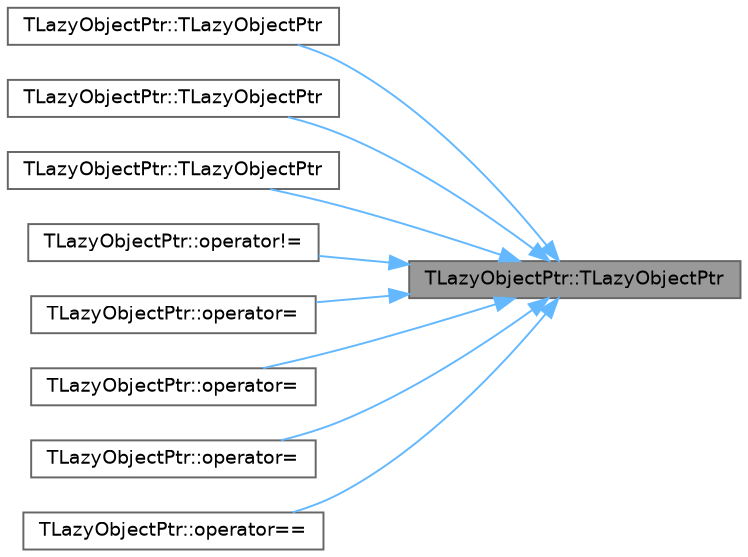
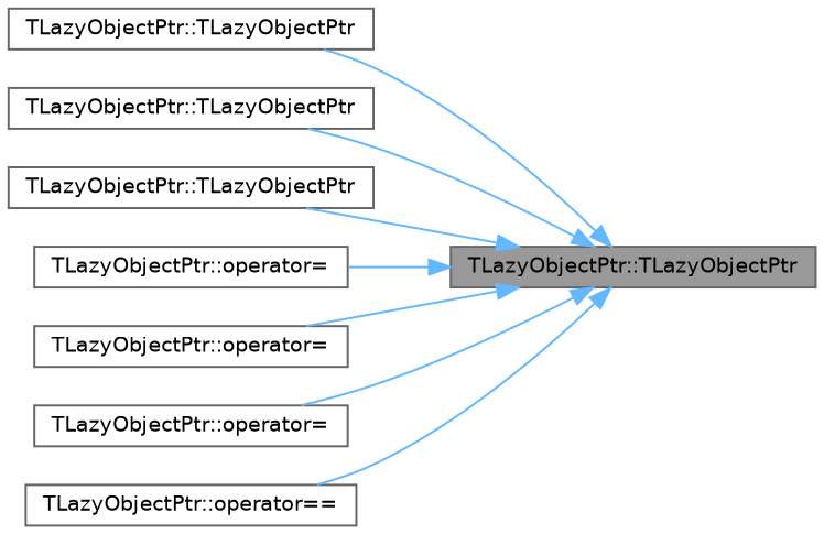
  digraph {
    rankdir=RL
    node [color=grey40 fillcolor=white fontname=Helvetica fontsize=10 shape=box style=filled]
    edge [color=steelblue1 dir=back fontname=Helvetica fontsize=10 labelfontname=Helvetica labelfontsize=10 style=solid]
    n1 [color=gray40 fillcolor=grey60 fontcolor=black height=0.2 label="TLazyObjectPtr::TLazyObjectPtr" width=0.4]
    n2 [height=0.2 label="TLazyObjectPtr::TLazyObjectPtr" width=0.4]
    n3 [height=0.2 label="TLazyObjectPtr::TLazyObjectPtr" width=0.4]
    n4 [height=0.2 label="TLazyObjectPtr::TLazyObjectPtr" width=0.4]
-   n5 [height=0.2 label="TLazyObjectPtr::operator!=" width=0.4]
    n6 [height=0.2 label="TLazyObjectPtr::operator=" width=0.4]
    n7 [height=0.2 label="TLazyObjectPtr::operator=" width=0.4]
    n8 [height=0.2 label="TLazyObjectPtr::operator=" width=0.4]
    n9 [height=0.2 label="TLazyObjectPtr::operator==" width=0.4]
    n1 -> n2
    n1 -> n3
    n1 -> n4
-   n1 -> n5
    n1 -> n6
    n1 -> n7
    n1 -> n8
    n1 -> n9
  }
